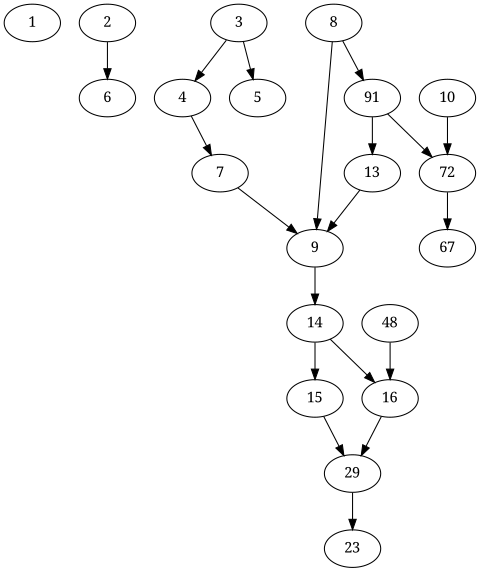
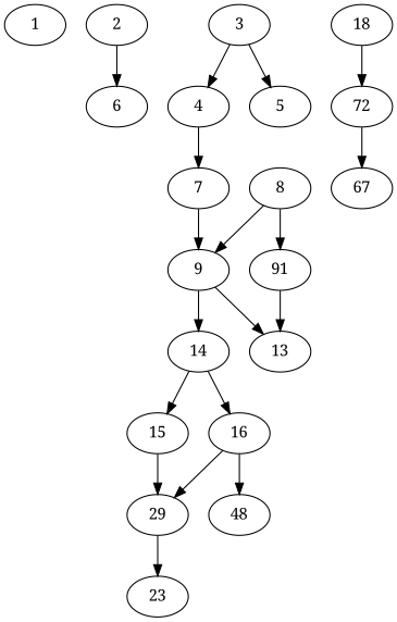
  digraph {
    fontname="Noto Serif"
    node [alpha=0.06 fontname="Noto Serif"]
    edge [fontname="Noto Serif"]
    1 [expect_size=38824960]
    2 [alpha=0.05 expect_size=26237952]
    6 [alpha=0.02 expect_size=20156416]
    3 [alpha=0.05 expect_size=30358528]
    4 [alpha=0.08 expect_size=11792384]
    5 [alpha=0.02 expect_size=6326272]
    7 [alpha=0.15 expect_size=16432128]
    9 [alpha=0.04 expect_size=52107264]
    8 [alpha=0.09 expect_size=45404160]
    n10 [alpha=0.00 expect_size=40070144 label=91]
    13 [expect_size=19110912]
    14 [alpha=0.01 expect_size=31815680]
-   10 [alpha=0.08 expect_size=31885312]
+   10 [alpha=0.08 expect_size=31885312 label=18]
    n14 [alpha=0.02 expect_size=6393856 label=72]
    15 [alpha=0.16 expect_size=51755008]
    16 [alpha=0.05 expect_size=10085376]
    n17 [alpha=0.16 expect_size=13860864 label=67]
    n18 [alpha=0.07 expect_size=21365760 label=29]
    n19 [alpha=0.00 expect_size=48287744 label=48]
    n20 [expect_size=30527488 label=23]
    2 -> 6
    3 -> 4
    3 -> 5
    4 -> 7
    7 -> 9
-   13 -> 9
+   9 -> 13
    9 -> 14
    8 -> 9
    8 -> n10
    n10 -> 13
-   n10 -> n14
    14 -> 15
    14 -> 16
    10 -> n14
    n14 -> n17
    15 -> n18
    16 -> n18
-   n19 -> 16
+   16 -> n19
    n18 -> n20
  }
